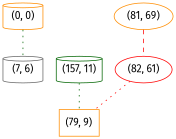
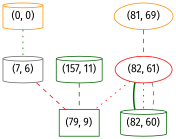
  graph {
    fontname="Fira Sans"
    node [color=darkorange fontname="Fira Sans" shape=cylinder]
    edge [color=darkgreen fontname="Fira Sans" style=dotted weight=1]
    "(81, 69)" [shape=ellipse]
    "(82, 61)" [color=red shape=ellipse]
-   "(79, 9)" [shape=box]
+   "(79, 9)" [color=darkgreen shape=box]
+   "(82, 60)" [color=darkgreen]
    "(7, 6)" [color=gray40]
    "(0, 0)"
    "(157, 11)" [color=darkgreen]
    "(81, 69)" -- "(82, 61)" [color=red style=dashed]
    "(82, 61)" -- "(79, 9)" [color=red]
+   "(82, 61)" -- "(82, 60)" [style=bold]
+   "(82, 61)" -- "(82, 60)"
+   "(82, 61)" -- "(82, 60)" [color=gray40 style=dashed]
+   "(7, 6)" -- "(79, 9)" [color=red style=dashed]
    "(0, 0)" -- "(7, 6)" [weight=4]
-   "(157, 11)" -- "(79, 9)"
+   "(157, 11)" -- "(79, 9)" [style=dashed]
  }
